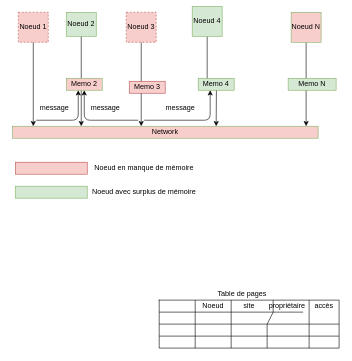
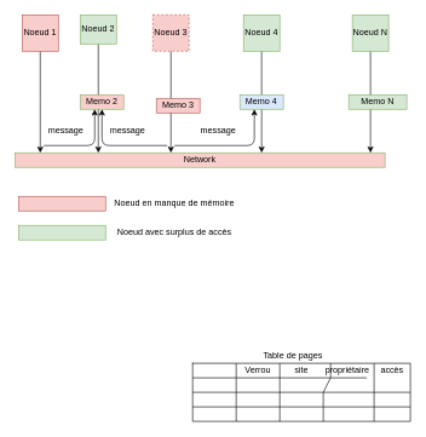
  <mxCell id="0" />
  <mxCell id="1" parent="0" />
  <mxCell id="2" style="edgeStyle=orthogonalEdgeStyle;rounded=0;orthogonalLoop=1;jettySize=auto;html=1;exitX=0.5;exitY=1;exitDx=0;exitDy=0;" parent="1" source="3" edge="1"><mxGeometry relative="1" as="geometry"><mxPoint x="55" y="210" as="targetPoint" /></mxGeometry></mxCell>
- <mxCell id="3" value="Noeud 1" style="whiteSpace=wrap;html=1;aspect=fixed;fillColor=#f8cecc;strokeColor=#b85450;dashed=1;" parent="1" vertex="1"><mxGeometry x="30" y="20" width="50" height="50" as="geometry" /></mxCell>
+ <mxCell id="3" value="Noeud 1" style="whiteSpace=wrap;html=1;aspect=fixed;fillColor=#f8cecc;strokeColor=#b85450;" parent="1" vertex="1"><mxGeometry x="30" y="20" width="50" height="50" as="geometry" /></mxCell>
  <mxCell id="4" style="edgeStyle=orthogonalEdgeStyle;rounded=0;orthogonalLoop=1;jettySize=auto;html=1;exitX=0.5;exitY=1;exitDx=0;exitDy=0;" parent="1" source="5" edge="1"><mxGeometry relative="1" as="geometry"><mxPoint x="135" y="210" as="targetPoint" /></mxGeometry></mxCell>
  <mxCell id="5" value="Noeud 2" style="whiteSpace=wrap;html=1;aspect=fixed;fillColor=#d5e8d4;strokeColor=#82b366;" parent="1" vertex="1"><mxGeometry x="110" y="20" width="50" height="40" as="geometry" /></mxCell>
  <mxCell id="6" style="edgeStyle=orthogonalEdgeStyle;rounded=0;orthogonalLoop=1;jettySize=auto;html=1;exitX=0.5;exitY=1;exitDx=0;exitDy=0;" parent="1" source="7" edge="1"><mxGeometry relative="1" as="geometry"><mxPoint x="235" y="210" as="targetPoint" /></mxGeometry></mxCell>
  <mxCell id="7" value="Noeud 3" style="whiteSpace=wrap;html=1;aspect=fixed;fillColor=#f8cecc;strokeColor=#b85450;dashed=1;" parent="1" vertex="1"><mxGeometry x="210" y="20" width="50" height="50" as="geometry" /></mxCell>
  <mxCell id="8" style="edgeStyle=orthogonalEdgeStyle;rounded=0;orthogonalLoop=1;jettySize=auto;html=1;exitX=0.5;exitY=1;exitDx=0;exitDy=0;" parent="1" source="9" edge="1"><mxGeometry relative="1" as="geometry"><mxPoint x="360" y="210" as="targetPoint" /></mxGeometry></mxCell>
- <mxCell id="9" value="Noeud 4" style="whiteSpace=wrap;html=1;aspect=fixed;fillColor=#d5e8d4;strokeColor=#82b366;" parent="1" vertex="1"><mxGeometry x="320" y="10" width="50" height="50" as="geometry" /></mxCell>
+ <mxCell id="9" value="Noeud 4" style="whiteSpace=wrap;html=1;aspect=fixed;fillColor=#d5e8d4;strokeColor=#82b366;" parent="1" vertex="1"><mxGeometry x="335" y="20" width="50" height="50" as="geometry" /></mxCell>
  <mxCell id="10" value="Memo 2" style="rounded=0;whiteSpace=wrap;html=1;fillColor=#f8cecc;strokeColor=#82b366;" parent="1" vertex="1"><mxGeometry x="110" y="130" width="60" height="20" as="geometry" /></mxCell>
  <mxCell id="11" value="Memo 3" style="rounded=0;whiteSpace=wrap;html=1;fillColor=#f8cecc;strokeColor=#b85450;" parent="1" vertex="1"><mxGeometry x="215" y="135" width="60" height="20" as="geometry" /></mxCell>
- <mxCell id="12" value="Memo 4" style="rounded=0;whiteSpace=wrap;html=1;fillColor=#d5e8d4;strokeColor=#82b366;" parent="1" vertex="1"><mxGeometry x="330" y="130" width="60" height="20" as="geometry" /></mxCell>
+ <mxCell id="12" value="Memo 4" style="rounded=0;whiteSpace=wrap;html=1;fillColor=#dae8fc;strokeColor=#82b366;" parent="1" vertex="1"><mxGeometry x="330" y="130" width="60" height="20" as="geometry" /></mxCell>
  <mxCell id="13" value="Network" style="rounded=0;whiteSpace=wrap;html=1;fillColor=#f8cecc;strokeColor=#82b366;" parent="1" vertex="1"><mxGeometry x="20" y="210" width="510" height="20" as="geometry" /></mxCell>
  <mxCell id="14" value="" style="endArrow=classic;html=1;" parent="1" edge="1"><mxGeometry width="50" height="50" relative="1" as="geometry"><mxPoint x="240" y="200" as="sourcePoint" /><mxPoint x="350" y="150" as="targetPoint" /><Array as="points"><mxPoint x="350" y="200" /></Array></mxGeometry></mxCell>
  <mxCell id="15" value="" style="endArrow=classic;html=1;" parent="1" edge="1"><mxGeometry width="50" height="50" relative="1" as="geometry"><mxPoint x="60" y="200" as="sourcePoint" /><mxPoint x="130" y="150" as="targetPoint" /><Array as="points"><mxPoint x="130" y="200" /></Array></mxGeometry></mxCell>
  <mxCell id="16" value="message" style="text;html=1;align=center;verticalAlign=middle;resizable=0;points=[];autosize=1;" parent="1" vertex="1"><mxGeometry x="145" y="170" width="60" height="20" as="geometry" /></mxCell>
  <mxCell id="17" style="edgeStyle=orthogonalEdgeStyle;rounded=0;orthogonalLoop=1;jettySize=auto;html=1;exitX=0.5;exitY=1;exitDx=0;exitDy=0;" parent="1" source="18" edge="1"><mxGeometry relative="1" as="geometry"><mxPoint x="510" y="210" as="targetPoint" /></mxGeometry></mxCell>
- <mxCell id="18" value="Noeud N" style="whiteSpace=wrap;html=1;aspect=fixed;fillColor=#f8cecc;strokeColor=#82b366;" parent="1" vertex="1"><mxGeometry x="485" y="20" width="50" height="50" as="geometry" /></mxCell>
+ <mxCell id="18" value="Noeud N" style="whiteSpace=wrap;html=1;aspect=fixed;fillColor=#d5e8d4;strokeColor=#82b366;" parent="1" vertex="1"><mxGeometry x="485" y="20" width="50" height="50" as="geometry" /></mxCell>
  <mxCell id="19" value="Memo N" style="rounded=0;whiteSpace=wrap;html=1;fillColor=#d5e8d4;strokeColor=#82b366;" parent="1" vertex="1"><mxGeometry x="480" y="130" width="80" height="20" as="geometry" /></mxCell>
  <mxCell id="20" value="" style="endArrow=classic;html=1;entryX=0.5;entryY=1;entryDx=0;entryDy=0;" parent="1" target="10" edge="1"><mxGeometry width="50" height="50" relative="1" as="geometry"><mxPoint x="230" y="200" as="sourcePoint" /><mxPoint x="140" y="160" as="targetPoint" /><Array as="points"><mxPoint x="140" y="200" /></Array></mxGeometry></mxCell>
  <mxCell id="21" value="message" style="text;html=1;align=center;verticalAlign=middle;resizable=0;points=[];autosize=1;" parent="1" vertex="1"><mxGeometry x="60" y="170" width="60" height="20" as="geometry" /></mxCell>
  <mxCell id="22" value="message" style="text;html=1;align=center;verticalAlign=middle;resizable=0;points=[];autosize=1;" parent="1" vertex="1"><mxGeometry x="270" y="170" width="60" height="20" as="geometry" /></mxCell>
  <mxCell id="23" value="" style="rounded=0;whiteSpace=wrap;html=1;fillColor=#f8cecc;strokeColor=#b85450;" parent="1" vertex="1"><mxGeometry x="25" y="270" width="120" height="20" as="geometry" /></mxCell>
  <mxCell id="24" value="Noeud en manque de mémoire" style="text;html=1;strokeColor=none;fillColor=none;align=center;verticalAlign=middle;whiteSpace=wrap;rounded=0;" parent="1" vertex="1"><mxGeometry x="120" y="270" width="240" height="20" as="geometry" /></mxCell>
  <mxCell id="25" value="" style="rounded=0;whiteSpace=wrap;html=1;fillColor=#d5e8d4;strokeColor=#82b366;" parent="1" vertex="1"><mxGeometry x="25" y="310" width="120" height="20" as="geometry" /></mxCell>
- <mxCell id="26" value="Noeud avec surplus de mémoire" style="text;html=1;strokeColor=none;fillColor=none;align=center;verticalAlign=middle;whiteSpace=wrap;rounded=0;" parent="1" vertex="1"><mxGeometry x="120" y="310" width="240" height="20" as="geometry" /></mxCell>
+ <mxCell id="26" value="Noeud avec surplus de accès" style="text;html=1;strokeColor=none;fillColor=none;align=center;verticalAlign=middle;whiteSpace=wrap;rounded=0;" parent="1" vertex="1"><mxGeometry x="120" y="310" width="240" height="20" as="geometry" /></mxCell>
  <mxCell id="27" value="" style="shape=table;html=1;whiteSpace=wrap;startSize=0;container=1;collapsible=0;childLayout=tableLayout;" parent="1" vertex="1"><mxGeometry x="265" y="500" width="300" height="80" as="geometry" /></mxCell>
  <mxCell id="28" value="" style="shape=partialRectangle;html=1;whiteSpace=wrap;collapsible=0;dropTarget=0;pointerEvents=0;fillColor=none;top=0;left=0;bottom=0;right=0;points=[[0,0.5],[1,0.5]];portConstraint=eastwest;" parent="27" vertex="1"><mxGeometry width="300" height="20" as="geometry" /></mxCell>
- <mxCell id="29" value="Noeud" style="shape=partialRectangle;html=1;whiteSpace=wrap;connectable=0;overflow=hidden;fillColor=none;top=0;left=0;bottom=0;right=0;" parent="28" vertex="1"><mxGeometry x="60" width="60" height="20" as="geometry" /></mxCell>
+ <mxCell id="29" value="Verrou" style="shape=partialRectangle;html=1;whiteSpace=wrap;connectable=0;overflow=hidden;fillColor=none;top=0;left=0;bottom=0;right=0;" parent="28" vertex="1"><mxGeometry x="60" width="60" height="20" as="geometry" /></mxCell>
  <mxCell id="30" value="site" style="shape=partialRectangle;html=1;whiteSpace=wrap;connectable=0;overflow=hidden;fillColor=none;top=0;left=0;bottom=0;right=0;" parent="28" vertex="1"><mxGeometry x="120" width="60" height="20" as="geometry" /></mxCell>
  <mxCell id="31" value="propriétaire&amp;nbsp;" style="shape=partialRectangle;html=1;whiteSpace=wrap;connectable=0;overflow=hidden;fillColor=none;top=0;left=0;bottom=0;right=0;" parent="28" vertex="1"><mxGeometry x="180" width="70" height="20" as="geometry" /></mxCell>
  <mxCell id="32" value="accès" style="shape=partialRectangle;html=1;whiteSpace=wrap;connectable=0;overflow=hidden;fillColor=none;top=0;left=0;bottom=0;right=0;" parent="28" vertex="1"><mxGeometry x="250" width="50" height="20" as="geometry" /></mxCell>
  <mxCell id="33" value="" style="shape=partialRectangle;html=1;whiteSpace=wrap;collapsible=0;dropTarget=0;pointerEvents=0;fillColor=none;top=0;left=0;bottom=0;right=0;points=[[0,0.5],[1,0.5]];portConstraint=eastwest;" parent="27" vertex="1"><mxGeometry y="20" width="300" height="20" as="geometry" /></mxCell>
  <mxCell id="34" value="" style="shape=partialRectangle;html=1;whiteSpace=wrap;connectable=0;overflow=hidden;fillColor=none;top=0;left=0;bottom=0;right=0;" parent="33" vertex="1"><mxGeometry width="60" height="20" as="geometry" /></mxCell>
  <mxCell id="35" value="" style="shape=partialRectangle;html=1;whiteSpace=wrap;connectable=0;overflow=hidden;fillColor=none;top=0;left=0;bottom=0;right=0;" parent="33" vertex="1"><mxGeometry x="60" width="60" height="20" as="geometry" /></mxCell>
  <mxCell id="36" value="" style="shape=partialRectangle;html=1;whiteSpace=wrap;connectable=0;overflow=hidden;fillColor=none;top=0;left=0;bottom=0;right=0;" parent="33" vertex="1"><mxGeometry x="120" width="60" height="20" as="geometry" /></mxCell>
  <mxCell id="37" value="" style="shape=partialRectangle;html=1;whiteSpace=wrap;connectable=0;overflow=hidden;fillColor=none;top=0;left=0;bottom=0;right=0;" parent="33" vertex="1"><mxGeometry x="180" width="70" height="20" as="geometry" /></mxCell>
  <mxCell id="38" value="" style="shape=partialRectangle;html=1;whiteSpace=wrap;connectable=0;overflow=hidden;fillColor=none;top=0;left=0;bottom=0;right=0;" parent="33" vertex="1"><mxGeometry x="250" width="50" height="20" as="geometry" /></mxCell>
  <mxCell id="39" value="" style="shape=partialRectangle;html=1;whiteSpace=wrap;collapsible=0;dropTarget=0;pointerEvents=0;fillColor=none;top=0;left=0;bottom=0;right=0;points=[[0,0.5],[1,0.5]];portConstraint=eastwest;" parent="27" vertex="1"><mxGeometry y="40" width="300" height="20" as="geometry" /></mxCell>
  <mxCell id="40" value="" style="shape=partialRectangle;html=1;whiteSpace=wrap;connectable=0;overflow=hidden;fillColor=none;top=0;left=0;bottom=0;right=0;" parent="39" vertex="1"><mxGeometry width="60" height="20" as="geometry" /></mxCell>
  <mxCell id="41" value="" style="shape=partialRectangle;html=1;whiteSpace=wrap;connectable=0;overflow=hidden;fillColor=none;top=0;left=0;bottom=0;right=0;" parent="39" vertex="1"><mxGeometry x="60" width="60" height="20" as="geometry" /></mxCell>
  <mxCell id="42" value="" style="shape=partialRectangle;html=1;whiteSpace=wrap;connectable=0;overflow=hidden;fillColor=none;top=0;left=0;bottom=0;right=0;" parent="39" vertex="1"><mxGeometry x="120" width="60" height="20" as="geometry" /></mxCell>
  <mxCell id="43" value="" style="shape=partialRectangle;html=1;whiteSpace=wrap;connectable=0;overflow=hidden;fillColor=none;top=0;left=0;bottom=0;right=0;" parent="39" vertex="1"><mxGeometry x="180" width="70" height="20" as="geometry" /></mxCell>
  <mxCell id="44" value="" style="shape=partialRectangle;html=1;whiteSpace=wrap;connectable=0;overflow=hidden;fillColor=none;top=0;left=0;bottom=0;right=0;" parent="39" vertex="1"><mxGeometry x="250" width="50" height="20" as="geometry" /></mxCell>
  <mxCell id="45" value="" style="shape=partialRectangle;html=1;whiteSpace=wrap;collapsible=0;dropTarget=0;pointerEvents=0;fillColor=none;top=0;left=0;bottom=0;right=0;points=[[0,0.5],[1,0.5]];portConstraint=eastwest;" parent="27" vertex="1"><mxGeometry y="60" width="300" height="20" as="geometry" /></mxCell>
  <mxCell id="46" value="" style="shape=partialRectangle;html=1;whiteSpace=wrap;connectable=0;overflow=hidden;fillColor=none;top=0;left=0;bottom=0;right=0;" parent="45" vertex="1"><mxGeometry width="60" height="20" as="geometry" /></mxCell>
  <mxCell id="47" value="" style="shape=partialRectangle;html=1;whiteSpace=wrap;connectable=0;overflow=hidden;fillColor=none;top=0;left=0;bottom=0;right=0;" parent="45" vertex="1"><mxGeometry x="60" width="60" height="20" as="geometry" /></mxCell>
  <mxCell id="48" value="" style="shape=partialRectangle;html=1;whiteSpace=wrap;connectable=0;overflow=hidden;fillColor=none;top=0;left=0;bottom=0;right=0;" parent="45" vertex="1"><mxGeometry x="120" width="60" height="20" as="geometry" /></mxCell>
  <mxCell id="49" value="" style="shape=partialRectangle;html=1;whiteSpace=wrap;connectable=0;overflow=hidden;fillColor=none;top=0;left=0;bottom=0;right=0;" parent="45" vertex="1"><mxGeometry x="180" width="70" height="20" as="geometry" /></mxCell>
  <mxCell id="50" value="" style="shape=partialRectangle;html=1;whiteSpace=wrap;connectable=0;overflow=hidden;fillColor=none;top=0;left=0;bottom=0;right=0;" parent="45" vertex="1"><mxGeometry x="250" width="50" height="20" as="geometry" /></mxCell>
  <mxCell id="51" value="Table de pages&amp;nbsp;" style="text;html=1;strokeColor=none;fillColor=none;align=center;verticalAlign=middle;whiteSpace=wrap;rounded=0;startSize=30;" parent="1" vertex="1"><mxGeometry x="360" y="480" width="90" height="20" as="geometry" /></mxCell>
